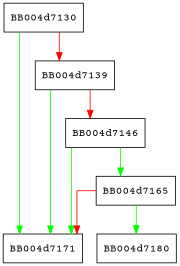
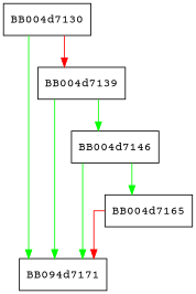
  digraph {
    fontname="Courier Prime"
    splines=ortho
    node [fontname="Courier Prime" shape=box]
    edge [color=green fontname="Courier Prime"]
    BB004d7130
-   BB004d7171
+   BB004d7171 [label=BB094d7171]
    BB004d7139
    BB004d7146
    BB004d7165
-   BB004d7180
    BB004d7130 -> BB004d7171
    BB004d7130 -> BB004d7139 [color=red]
    BB004d7139 -> BB004d7171
-   BB004d7139 -> BB004d7146 [color=red]
+   BB004d7139 -> BB004d7146
    BB004d7146 -> BB004d7171
    BB004d7146 -> BB004d7165
    BB004d7165 -> BB004d7171 [color=red]
-   BB004d7165 -> BB004d7180
  }
